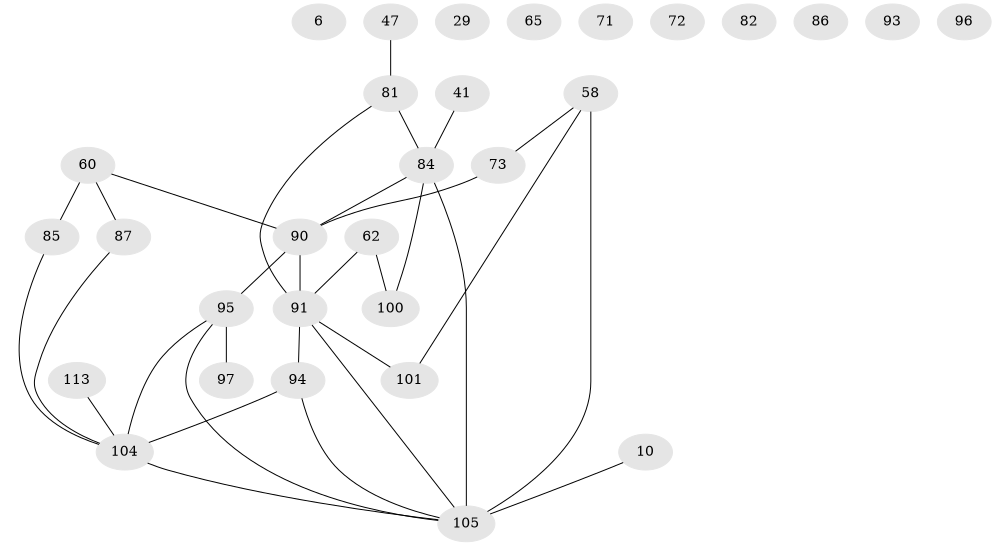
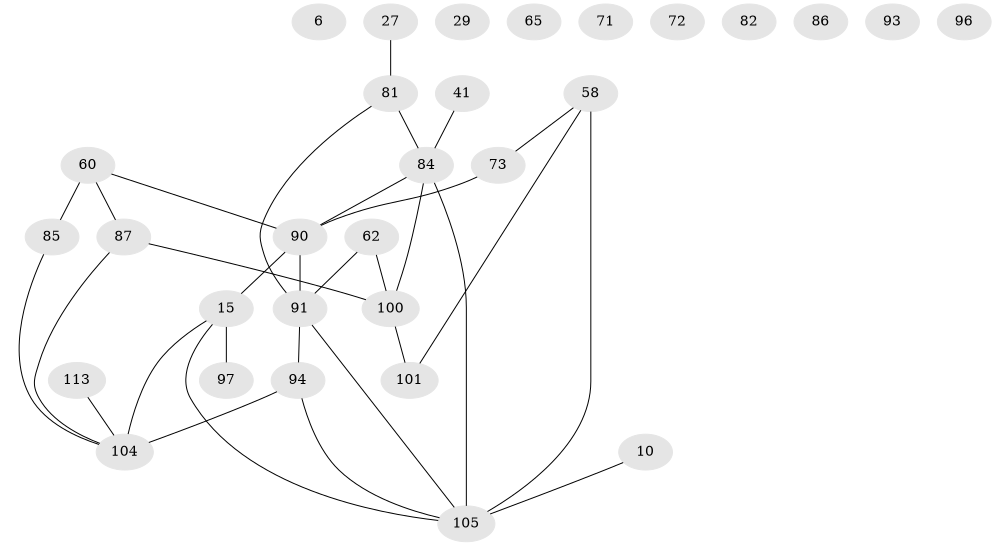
  graph {
    node [color=gray90 style=filled]
    6
    84 [super="+28+75+12"]
    105 [super="+55+99+92+26+102"]
    90 [super="+38+88"]
    100 [super="+1+57+64+76+83+56"]
    104 [super="+50+49+48+43+21+16+44"]
    10
    81 [super="+22"]
    91 [super="+74+63"]
-   27 [label=47]
+   27
    29
    41
    n13 [label=58 super="+25"]
    73 [super="+70"]
    101
    60 [super="+42"]
    85
    87 [super="+78"]
-   95 [super="+40+79+66"]
+   95 [super="+40+79+66" label=15]
    62 [super="+36"]
    94 [super="+77"]
    65 [super="+53"]
    71
    72
    82
    86
    97
    93 [super="+17"]
    96
    n30 [label=113]
    84 -- 105 [weight=8]
    84 -- 90
    84 -- 100 [weight=2]
    90 -- 91 [weight=2]
    90 -- 95 [weight=2]
-   91 -- 101
-   104 -- 105 [weight=2]
+   100 -- 101
    10 -- 105
    81 -- 84 [weight=2]
    81 -- 91
    91 -- 105
    91 -- 94
    27 -- 81
    41 -- 84
    n13 -- 105 [weight=4]
    n13 -- 73
    n13 -- 101
    73 -- 90
    60 -- 90
    60 -- 85 [weight=2]
    60 -- 87
    85 -- 104
+   87 -- 100
    87 -- 104
    95 -- 105
    95 -- 104
    95 -- 97
    62 -- 100 [weight=2]
    62 -- 91
    94 -- 105 [weight=2]
    94 -- 104 [weight=3]
    n30 -- 104
  }
